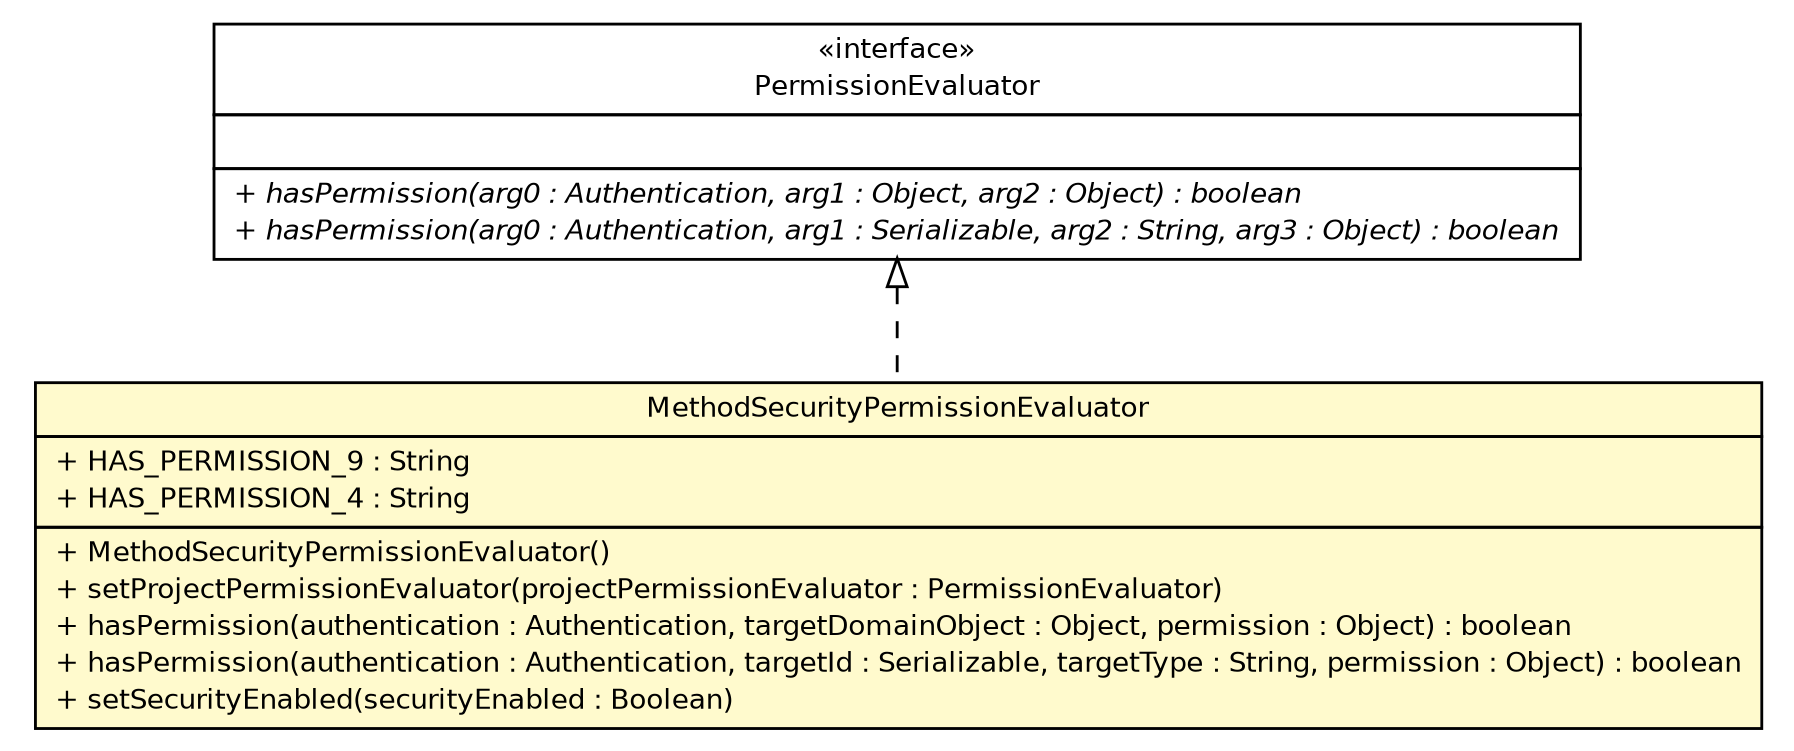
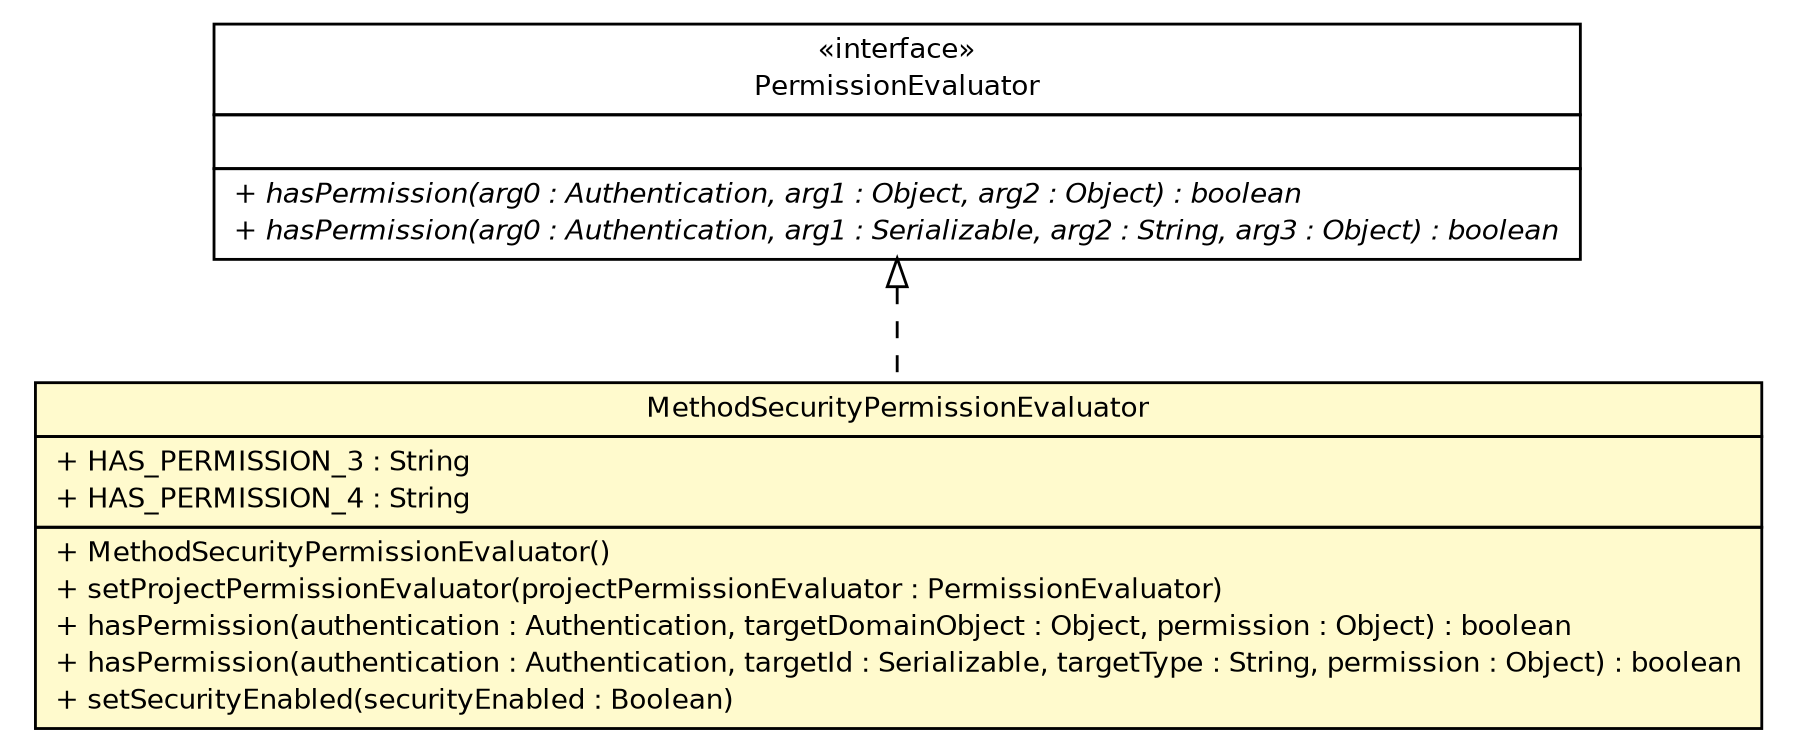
  digraph {
    nodesep=0.25
    ranksep=0.5
    node [fontcolor=black fontname=Helvetica fontsize=10.0 shape=plaintext]
-   n1 [label=<<table title="com.yirendai.oss.lib.security.MethodSecurityPermissionEvaluator" border="0" cellborder="1" cellspacing="0" cellpadding="2" port="p" bgcolor="lemonChiffon" href="./MethodSecurityPermissionEvaluator.html"> 		<tr><td><table border="0" cellspacing="0" cellpadding="1"> <tr><td align="center" balign="center"> MethodSecurityPermissionEvaluator </td></tr> 		</table></td></tr> 		<tr><td><table border="0" cellspacing="0" cellpadding="1"> <tr><td align="left" balign="left"> + HAS_PERMISSION_9 : String </td></tr> <tr><td align="left" balign="left"> + HAS_PERMISSION_4 : String </td></tr> 		</table></td></tr> 		<tr><td><table border="0" cellspacing="0" cellpadding="1"> <tr><td align="left" balign="left"> + MethodSecurityPermissionEvaluator() </td></tr> <tr><td align="left" balign="left"> + setProjectPermissionEvaluator(projectPermissionEvaluator : PermissionEvaluator) </td></tr> <tr><td align="left" balign="left"> + hasPermission(authentication : Authentication, targetDomainObject : Object, permission : Object) : boolean </td></tr> <tr><td align="left" balign="left"> + hasPermission(authentication : Authentication, targetId : Serializable, targetType : String, permission : Object) : boolean </td></tr> <tr><td align="left" balign="left"> + setSecurityEnabled(securityEnabled : Boolean) </td></tr> 		</table></td></tr> 		</table>>]
+   n1 [label=<<table title="com.yirendai.oss.lib.security.MethodSecurityPermissionEvaluator" border="0" cellborder="1" cellspacing="0" cellpadding="2" port="p" bgcolor="lemonChiffon" href="./MethodSecurityPermissionEvaluator.html"> 		<tr><td><table border="0" cellspacing="0" cellpadding="1"> <tr><td align="center" balign="center"> MethodSecurityPermissionEvaluator </td></tr> 		</table></td></tr> 		<tr><td><table border="0" cellspacing="0" cellpadding="1"> <tr><td align="left" balign="left"> + HAS_PERMISSION_3 : String </td></tr> <tr><td align="left" balign="left"> + HAS_PERMISSION_4 : String </td></tr> 		</table></td></tr> 		<tr><td><table border="0" cellspacing="0" cellpadding="1"> <tr><td align="left" balign="left"> + MethodSecurityPermissionEvaluator() </td></tr> <tr><td align="left" balign="left"> + setProjectPermissionEvaluator(projectPermissionEvaluator : PermissionEvaluator) </td></tr> <tr><td align="left" balign="left"> + hasPermission(authentication : Authentication, targetDomainObject : Object, permission : Object) : boolean </td></tr> <tr><td align="left" balign="left"> + hasPermission(authentication : Authentication, targetId : Serializable, targetType : String, permission : Object) : boolean </td></tr> <tr><td align="left" balign="left"> + setSecurityEnabled(securityEnabled : Boolean) </td></tr> 		</table></td></tr> 		</table>>]
    n2 [label=<<table title="org.springframework.security.access.PermissionEvaluator" border="0" cellborder="1" cellspacing="0" cellpadding="2" port="p" href="http://java.sun.com/j2se/1.4.2/docs/api/org/springframework/security/access/PermissionEvaluator.html"> 		<tr><td><table border="0" cellspacing="0" cellpadding="1"> <tr><td align="center" balign="center"> &#171;interface&#187; </td></tr> <tr><td align="center" balign="center"> PermissionEvaluator </td></tr> 		</table></td></tr> 		<tr><td><table border="0" cellspacing="0" cellpadding="1"> <tr><td align="left" balign="left">  </td></tr> 		</table></td></tr> 		<tr><td><table border="0" cellspacing="0" cellpadding="1"> <tr><td align="left" balign="left"><font face="Helvetica-Oblique" point-size="10.0"> + hasPermission(arg0 : Authentication, arg1 : Object, arg2 : Object) : boolean </font></td></tr> <tr><td align="left" balign="left"><font face="Helvetica-Oblique" point-size="10.0"> + hasPermission(arg0 : Authentication, arg1 : Serializable, arg2 : String, arg3 : Object) : boolean </font></td></tr> 		</table></td></tr> 		</table>>]
    n2 -> n1 [arrowtail=empty dir=back fontname=Helvetica fontsize=10 headport=p labelfontname=Helvetica labelfontsize=10 style=dashed tailport=p color=black]
  }
